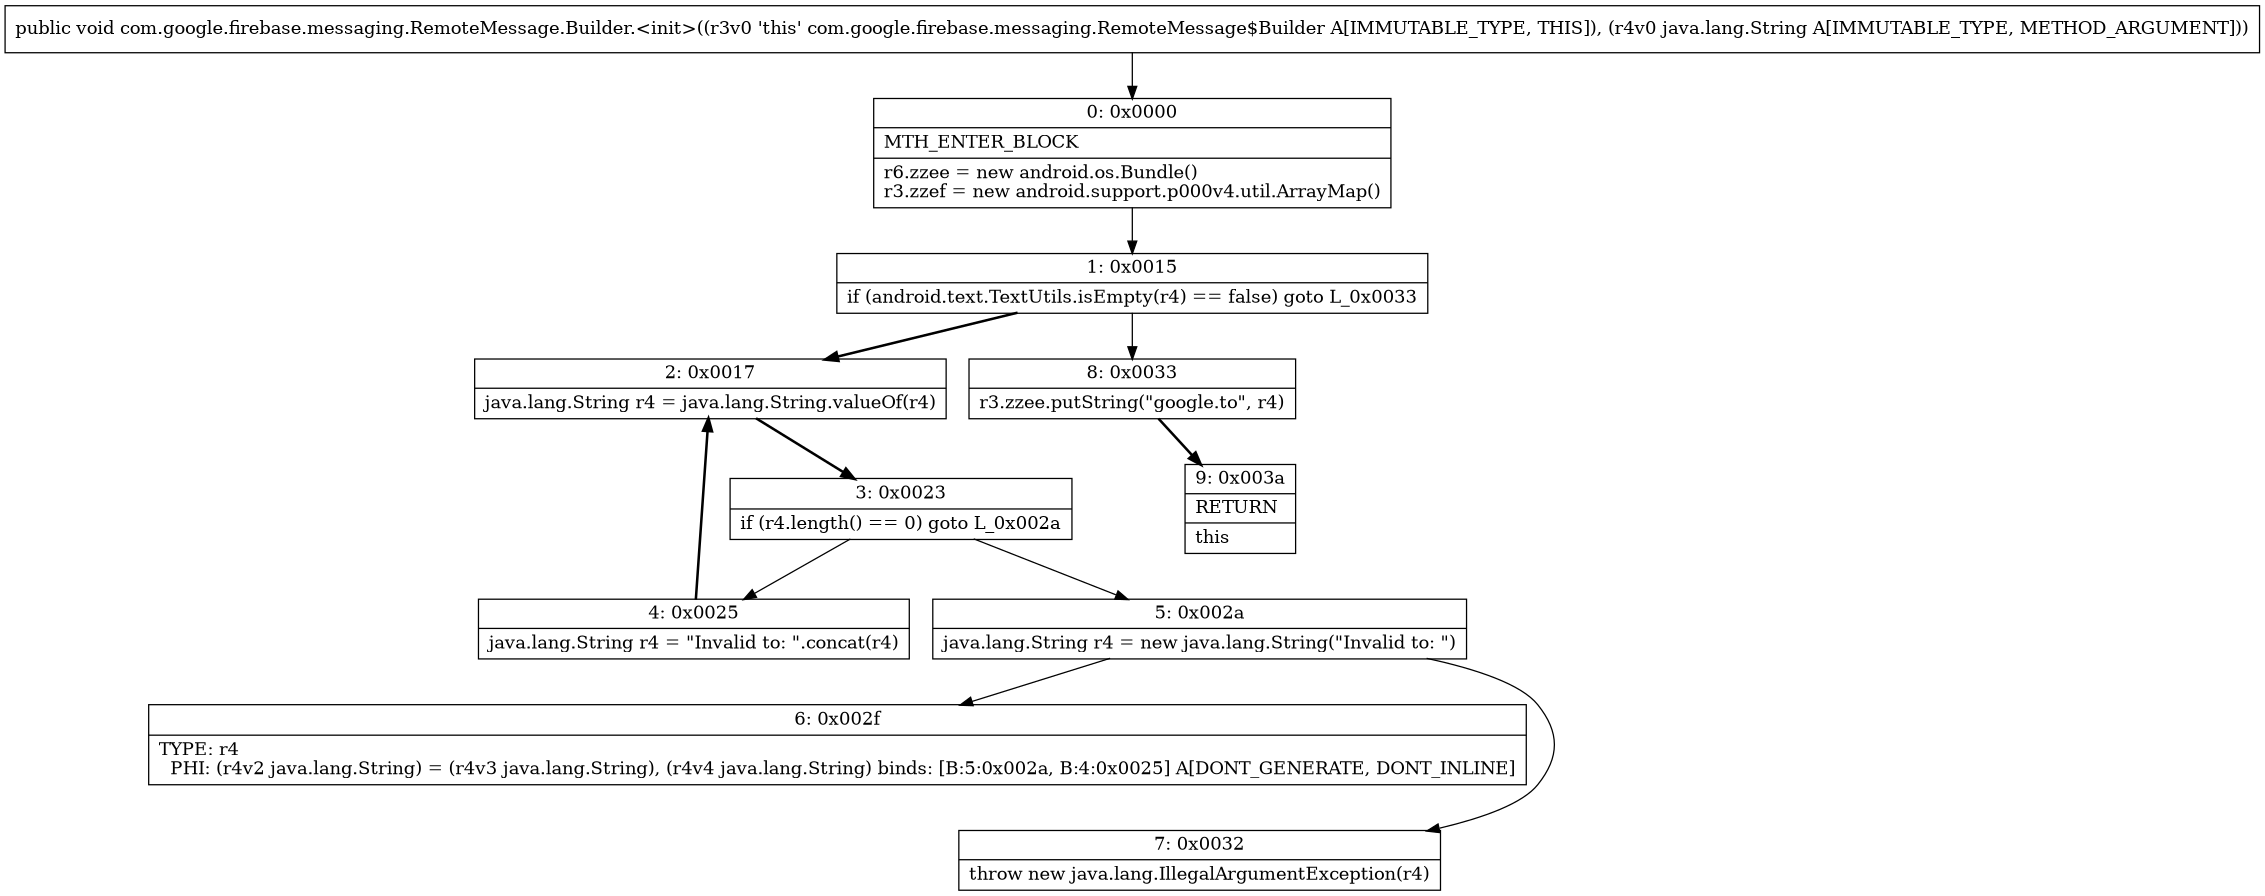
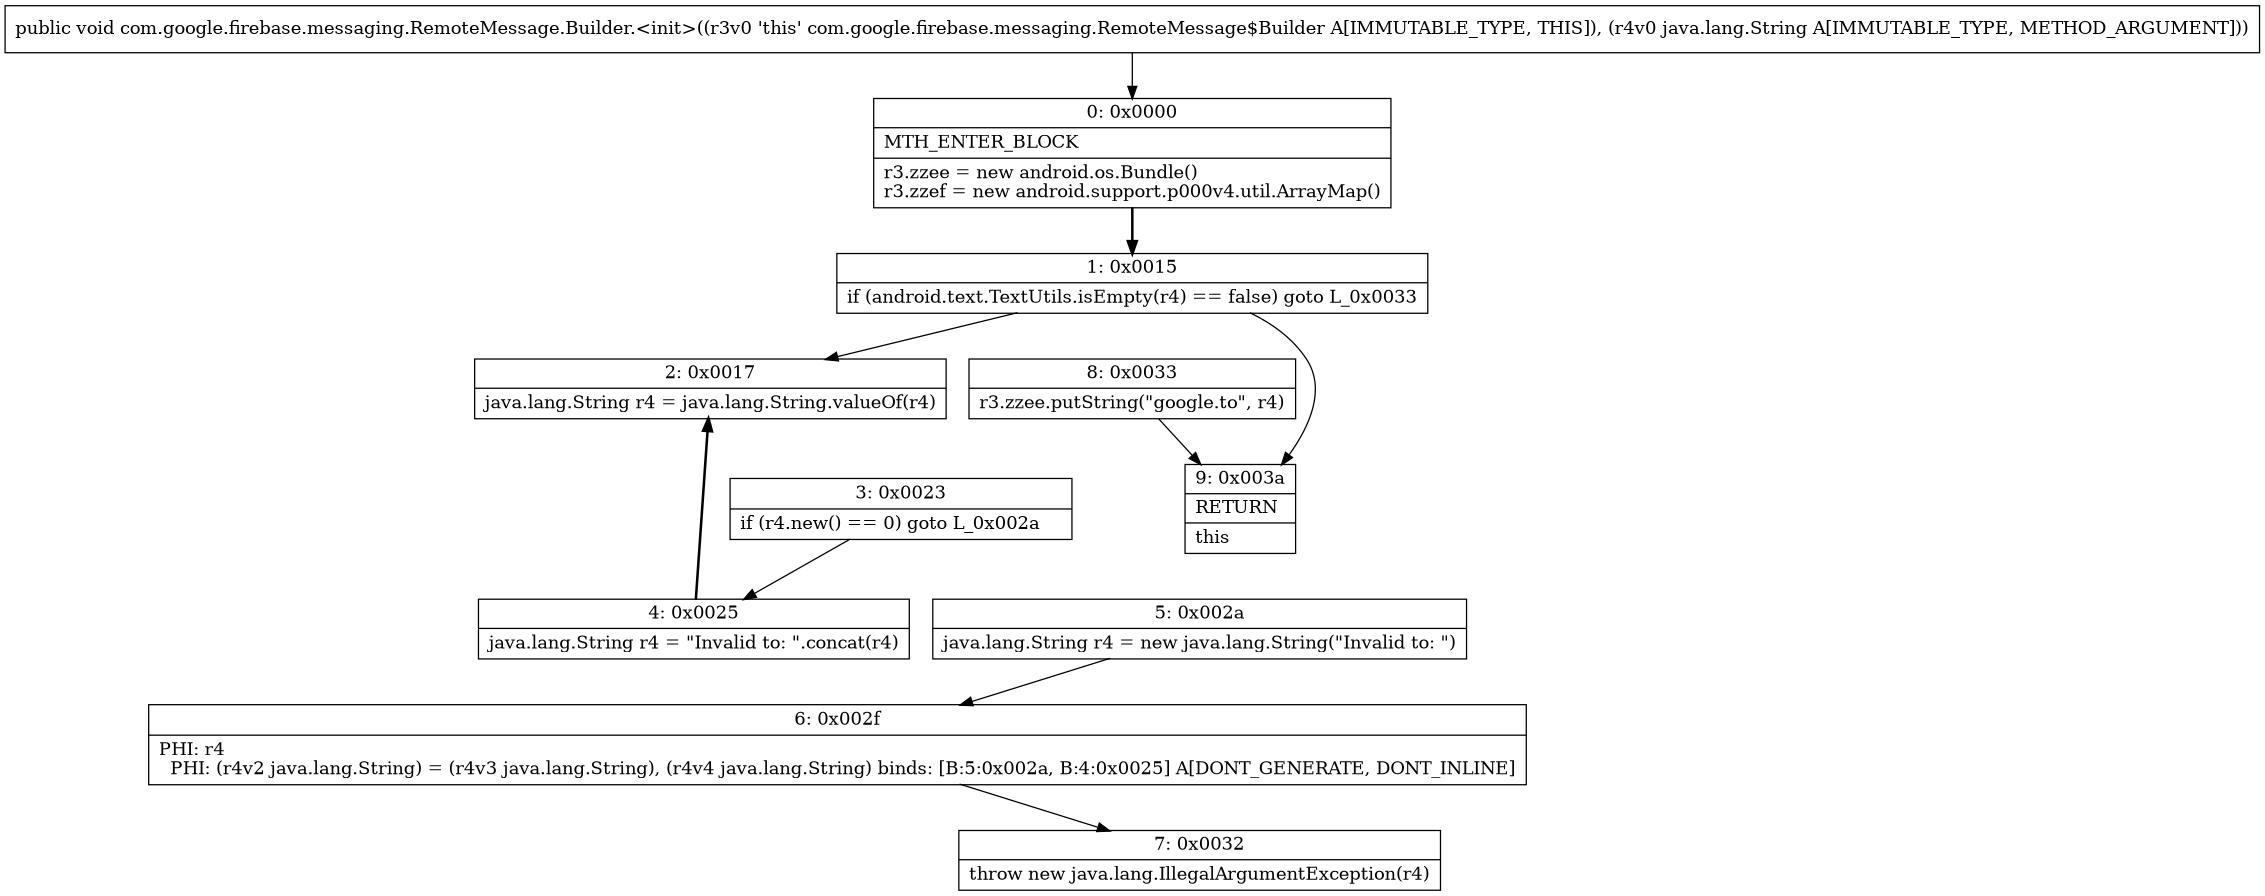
  digraph {
    node [shape=record]
    edge [style=solid]
-   n1 [label="{0\:\ 0x0000|MTH_ENTER_BLOCK\l|r6.zzee = new android.os.Bundle()\lr3.zzef = new android.support.p000v4.util.ArrayMap()\l}"]
+   n1 [label="{0\:\ 0x0000|MTH_ENTER_BLOCK\l|r3.zzee = new android.os.Bundle()\lr3.zzef = new android.support.p000v4.util.ArrayMap()\l}"]
    n2 [label="{1\:\ 0x0015|if (android.text.TextUtils.isEmpty(r4) == false) goto L_0x0033\l}"]
    n3 [label="{2\:\ 0x0017|java.lang.String r4 = java.lang.String.valueOf(r4)\l}"]
    n4 [label="{8\:\ 0x0033|r3.zzee.putString(\"google.to\", r4)\l}"]
-   n5 [label="{3\:\ 0x0023|if (r4.length() == 0) goto L_0x002a\l}"]
+   n5 [label="{3\:\ 0x0023|if (r4.new() == 0) goto L_0x002a\l}"]
    n6 [label="{9\:\ 0x003a|RETURN\l|this\l}"]
    n7 [label="{4\:\ 0x0025|java.lang.String r4 = \"Invalid to: \".concat(r4)\l}"]
    n8 [label="{5\:\ 0x002a|java.lang.String r4 = new java.lang.String(\"Invalid to: \")\l}"]
-   n9 [label="{6\:\ 0x002f|TYPE: r4 \l  PHI: (r4v2 java.lang.String) = (r4v3 java.lang.String), (r4v4 java.lang.String) binds: [B:5:0x002a, B:4:0x0025] A[DONT_GENERATE, DONT_INLINE]\l}"]
+   n9 [label="{6\:\ 0x002f|PHI: r4 \l  PHI: (r4v2 java.lang.String) = (r4v3 java.lang.String), (r4v4 java.lang.String) binds: [B:5:0x002a, B:4:0x0025] A[DONT_GENERATE, DONT_INLINE]\l}"]
    n10 [label="{7\:\ 0x0032|throw new java.lang.IllegalArgumentException(r4)\l}"]
    n11 [label="{public void com.google.firebase.messaging.RemoteMessage.Builder.\<init\>((r3v0 'this' com.google.firebase.messaging.RemoteMessage$Builder A[IMMUTABLE_TYPE, THIS]), (r4v0 java.lang.String A[IMMUTABLE_TYPE, METHOD_ARGUMENT])) }"]
-   n1 -> n2
-   n2 -> n3 [style=bold]
-   n2 -> n4
-   n3 -> n5 [style=bold]
-   n4 -> n6 [style=bold]
+   n1 -> n2 [style=bold]
+   n2 -> n3
+   n2 -> n6
+   n4 -> n6
    n5 -> n7
-   n5 -> n8
    n7 -> n3 [style=bold]
    n8 -> n9
-   n8 -> n10
+   n9 -> n10
    n11 -> n1
  }
